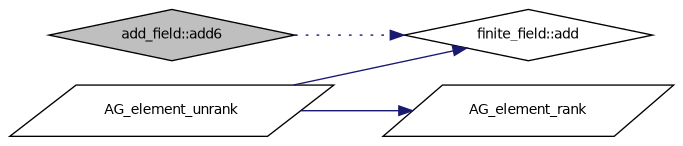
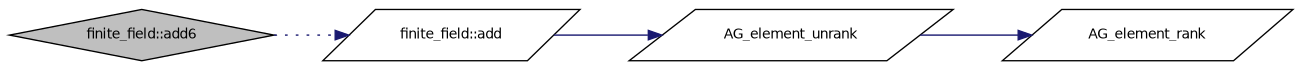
  digraph {
    rankdir=LR
    node [color=black fillcolor=white fontname=Helvetica fontsize=10 shape=diamond style=filled]
    edge [color=midnightblue fontname=Helvetica fontsize=10 labelfontname=Helvetica labelfontsize=10 style=solid]
-   n1 [fillcolor=grey75 fontcolor=black height=0.2 label="add_field::add6" width=0.4]
-   n2 [height=0.2 label="finite_field::add" width=0.4]
+   n1 [fillcolor=grey75 fontcolor=black height=0.2 label="finite_field::add6" width=0.4]
+   n2 [height=0.2 label="finite_field::add" shape=parallelogram width=0.4]
    n3 [height=0.2 label=AG_element_unrank shape=parallelogram width=0.4]
    n4 [height=0.2 label=AG_element_rank shape=parallelogram width=0.4]
    n1 -> n2 [style=dotted]
-   n3 -> n2
+   n2 -> n3
    n3 -> n4
  }
